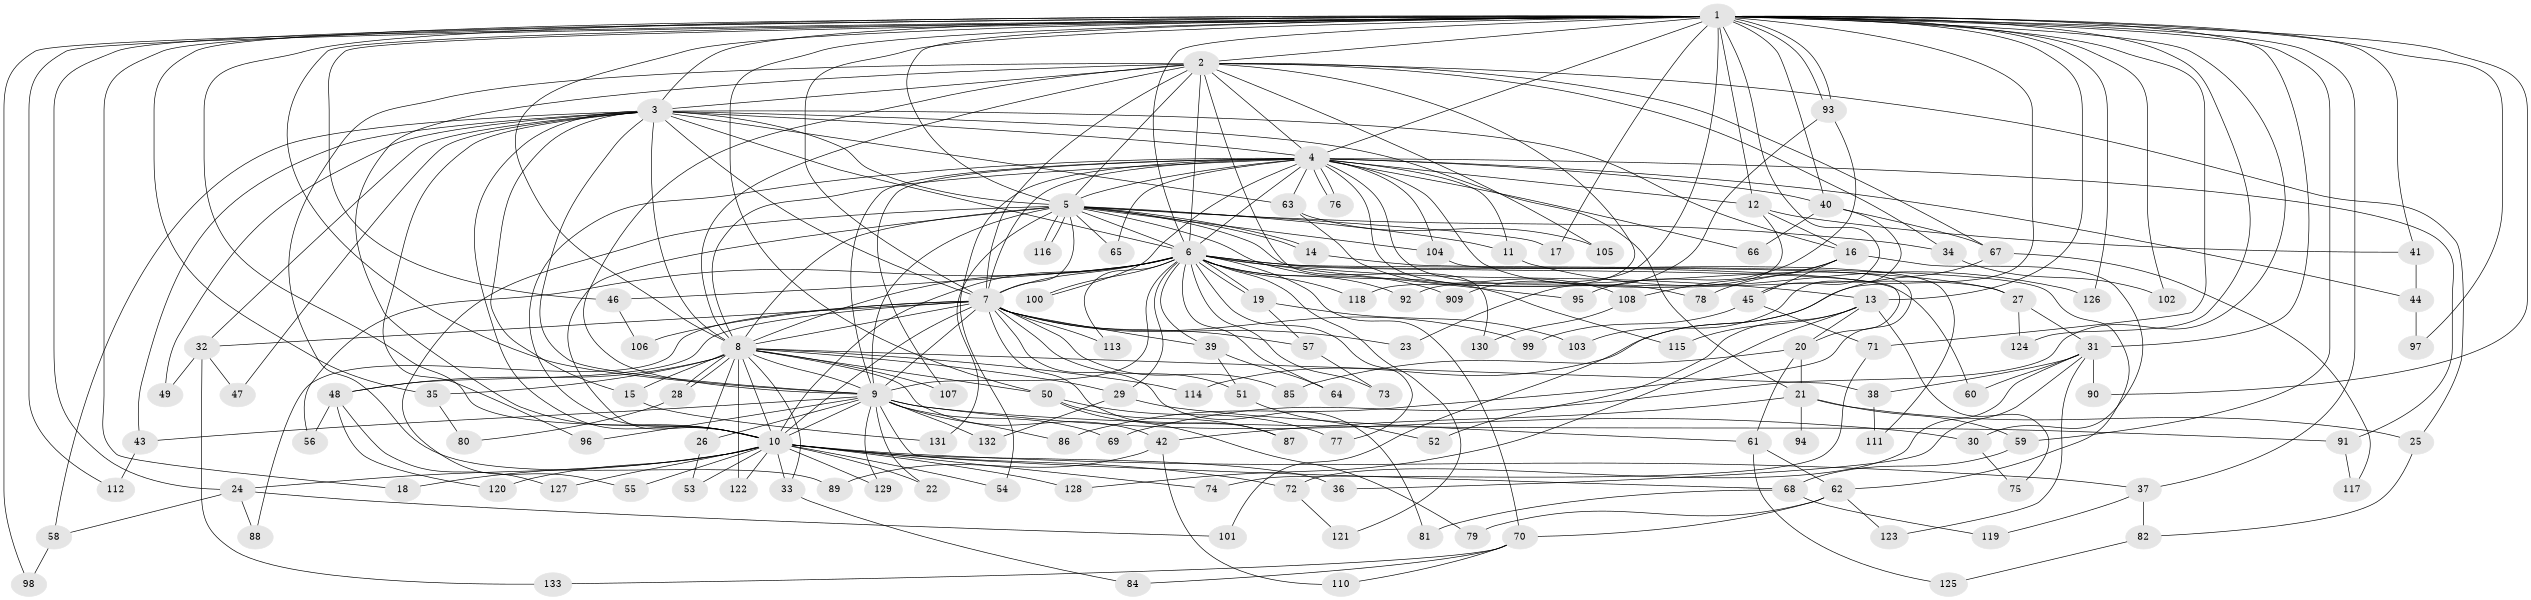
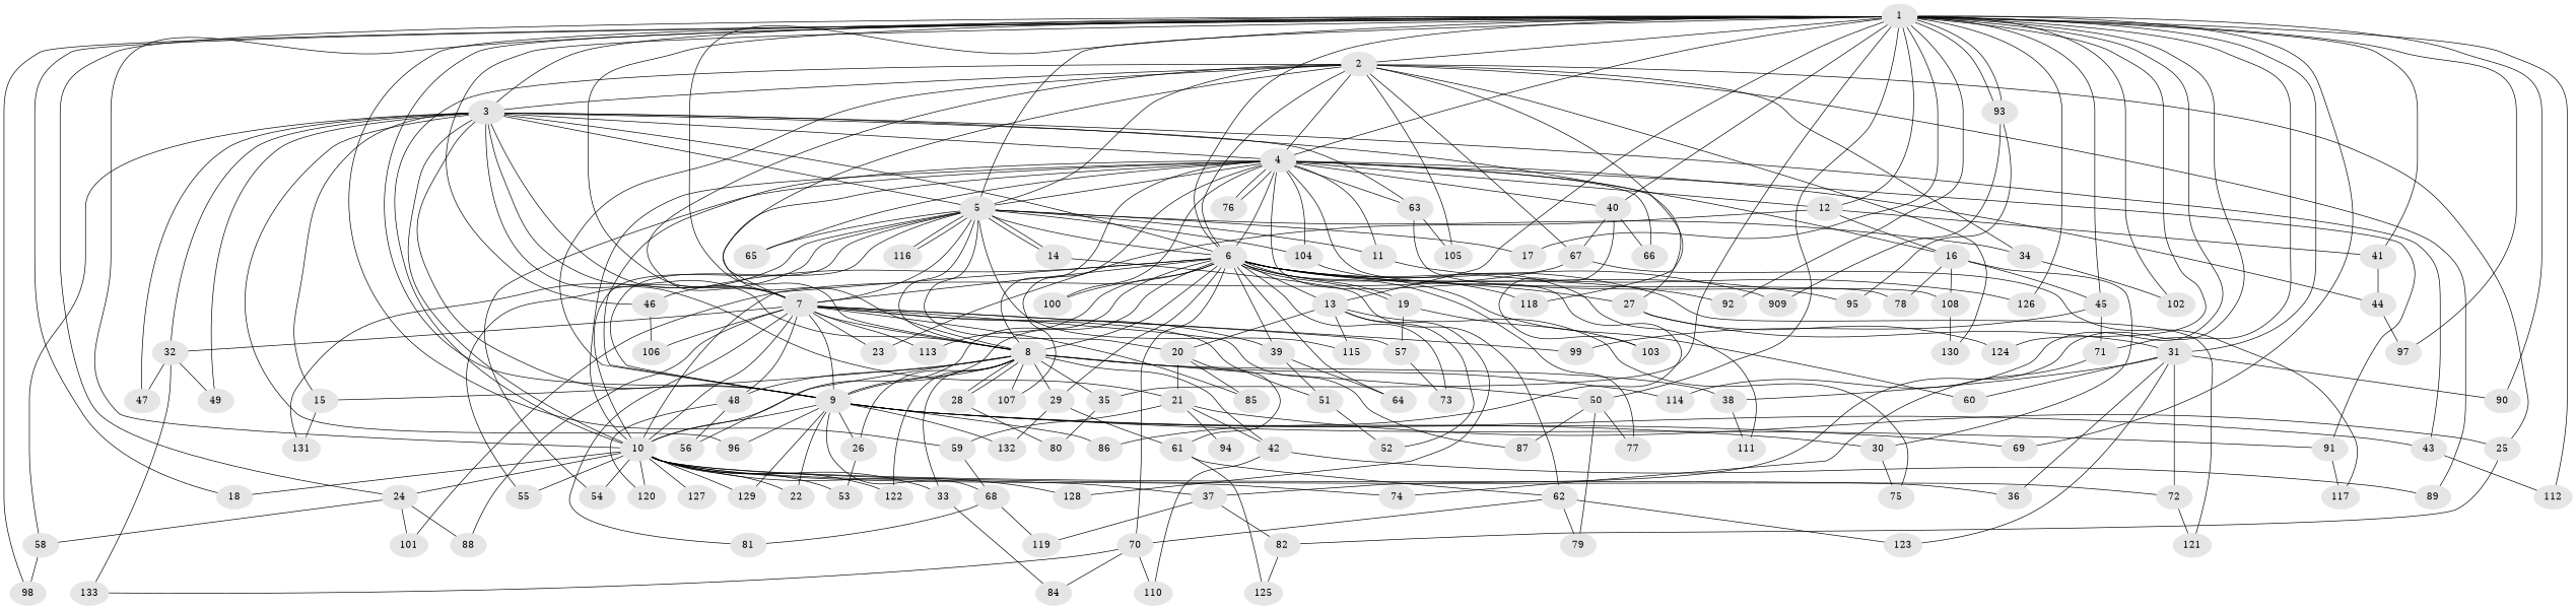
  graph {
    node [color=gray90 style=filled]
    1
    2
    3
    4
    5
    6
    7
    8
    9
    10
    12
    13
    17
    18
    24
    31
    35
    37
    40
    41
    45
    46
    50
    59
    69
    71
    90
    92
    93
    97
    98
    102
    112
    114
    124
    126
    25
    34
    67
    89
    105
    118
    130
    15
    16
    21
    32
    43
    47
    49
    58
    63
    96
    11
    27
    44
    54
    65
    66
    76
    78
    86
    91
    100
    104
    107
    14
    20
    55
    115
    116
    131
    19
    29
    39
    56
    60
    64
    70
    73
    77
    95
    n83 [label=909]
    113
    121
    23
    48
    51
    57
    81
    85
    87
    88
    99
    106
    26
    28
    33
    38
    42
    122
    22
    30
    68
    129
    132
    36
    53
    72
    74
    120
    127
    128
    52
    75
    101
    123
    80
    82
    119
    103
    79
    117
    108
    94
    133
    111
    62
    61
    84
    110
    125
    1 -- 2
    1 -- 3
    1 -- 4
    1 -- 5
    1 -- 6
    1 -- 7
    1 -- 8
    1 -- 9
    1 -- 10
    1 -- 12
    1 -- 13
    1 -- 17
    1 -- 18
    1 -- 24
    1 -- 31
    1 -- 35
    1 -- 37
    1 -- 40
    1 -- 41
    1 -- 45
    1 -- 46
    1 -- 50
    1 -- 59
    1 -- 69
    1 -- 71
    1 -- 90
    1 -- 92
    1 -- 93
    1 -- 93
    1 -- 97
    1 -- 98
    1 -- 102
    1 -- 112
    1 -- 114
    1 -- 124
    1 -- 126
    2 -- 3
    2 -- 4
    2 -- 5
    2 -- 6
    2 -- 7
    2 -- 8
    2 -- 9
    2 -- 10
    2 -- 25
    2 -- 34
    2 -- 67
    2 -- 89
    2 -- 105
    2 -- 118
    2 -- 130
    3 -- 4
    3 -- 5
    3 -- 6
    3 -- 7
    3 -- 8
    3 -- 9
    3 -- 10
    3 -- 15
    3 -- 16
    3 -- 21
    3 -- 32
    3 -- 43
    3 -- 47
    3 -- 49
    3 -- 58
    3 -- 63
    3 -- 96
    4 -- 5
    4 -- 6
    4 -- 7
    4 -- 8
    4 -- 9
    4 -- 10
    4 -- 12
    4 -- 40
    4 -- 63
    4 -- 11
    4 -- 27
    4 -- 44
    4 -- 54
    4 -- 65
    4 -- 66
    4 -- 76
    4 -- 76
    4 -- 78
    4 -- 86
    4 -- 91
    4 -- 100
    4 -- 104
    4 -- 107
    5 -- 6
    5 -- 7
    5 -- 8
    5 -- 9
    5 -- 10
    5 -- 17
    5 -- 34
    5 -- 11
    5 -- 65
    5 -- 104
    5 -- 14
    5 -- 14
    5 -- 20
    5 -- 55
    5 -- 115
    5 -- 116
    5 -- 116
    5 -- 131
    6 -- 7
    6 -- 8
    6 -- 9
    6 -- 10
    6 -- 13
    6 -- 46
    6 -- 92
    6 -- 118
    6 -- 27
    6 -- 100
    6 -- 19
    6 -- 19
    6 -- 29
    6 -- 39
    6 -- 56
    6 -- 60
    6 -- 64
    6 -- 70
    6 -- 73
    6 -- 77
    6 -- 95
    6 -- n83
    6 -- 113
    6 -- 121
    7 -- 8
    7 -- 9
    7 -- 10
    7 -- 32
    7 -- 39
    7 -- 113
    7 -- 23
    7 -- 48
    7 -- 51
    7 -- 57
    7 -- 81
    7 -- 85
    7 -- 87
    7 -- 88
    7 -- 99
    7 -- 106
    8 -- 9
    8 -- 10
    8 -- 35
    8 -- 50
    8 -- 114
    8 -- 15
    8 -- 107
    8 -- 29
    8 -- 48
    8 -- 26
    8 -- 28
    8 -- 28
    8 -- 33
    8 -- 38
    8 -- 42
    8 -- 122
    9 -- 10
    9 -- 69
    9 -- 43
    9 -- 96
    9 -- 86
    9 -- 91
    9 -- 26
    9 -- 22
    9 -- 30
    9 -- 68
    9 -- 129
    9 -- 132
    10 -- 18
    10 -- 24
    10 -- 37
    10 -- 54
    10 -- 55
    10 -- 33
    10 -- 122
    10 -- 22
    10 -- 129
    10 -- 36
    10 -- 53
    10 -- 72
    10 -- 74
    10 -- 120
    10 -- 127
    10 -- 128
    12 -- 41
    12 -- 16
    12 -- 23
    13 -- 20
    13 -- 115
    13 -- 128
    13 -- 52
    13 -- 75
    24 -- 58
    24 -- 88
    24 -- 101
    31 -- 90
    31 -- 60
    31 -- 38
    31 -- 36
    31 -- 72
    31 -- 123
    35 -- 80
    37 -- 82
    37 -- 119
    40 -- 67
    40 -- 66
    40 -- 103
    41 -- 44
    45 -- 71
    45 -- 99
    46 -- 106
    50 -- 77
    50 -- 87
    50 -- 79
    59 -- 68
    71 -- 74
    93 -- 95
    93 -- n83
    25 -- 82
    34 -- 102
    67 -- 101
    67 -- 117
    15 -- 131
    16 -- 45
    16 -- 78
    16 -- 30
    16 -- 108
    21 -- 59
    21 -- 25
    21 -- 42
    21 -- 94
    32 -- 47
    32 -- 49
    32 -- 133
    43 -- 112
    58 -- 98
    63 -- 105
    63 -- 108
    11 -- 126
    27 -- 31
    27 -- 124
    44 -- 97
    91 -- 117
    104 -- 111
    14 -- 62
    20 -- 21
    20 -- 85
    20 -- 61
    19 -- 57
    19 -- 103
    29 -- 132
    29 -- 61
    39 -- 64
    39 -- 51
    70 -- 133
    70 -- 84
    70 -- 110
    48 -- 56
    48 -- 120
-   48 -- 127
    51 -- 52
    57 -- 73
    26 -- 53
    28 -- 80
    33 -- 84
    38 -- 111
    42 -- 89
    42 -- 110
    30 -- 75
    68 -- 81
    68 -- 119
    72 -- 121
    82 -- 125
    108 -- 130
    62 -- 70
    62 -- 123
    62 -- 79
    61 -- 62
    61 -- 125
  }
